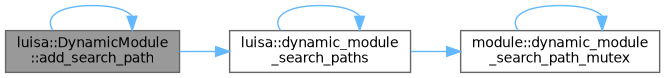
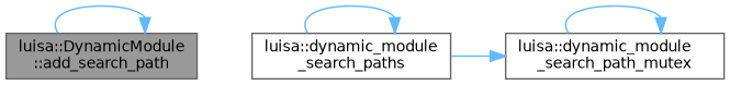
  digraph {
    rankdir=LR
    node [color=grey40 fillcolor=white fontname=Helvetica fontsize=10 shape=box style=filled]
    edge [color=steelblue1 fontname=Helvetica fontsize=10 labelfontname=Helvetica labelfontsize=10 style=solid]
    n1 [color=gray40 fillcolor=grey60 fontcolor=black height=0.2 label="luisa::DynamicModule\l::add_search_path" width=0.4]
    n2 [height=0.2 label="luisa::dynamic_module\l_search_paths" width=0.4]
-   n3 [height=0.2 label="module::dynamic_module\l_search_path_mutex" width=0.4]
+   n3 [height=0.2 label="luisa::dynamic_module\l_search_path_mutex" width=0.4]
    n1 -> n1
-   n1 -> n2
    n2 -> n2
    n2 -> n3
    n3 -> n3
  }
